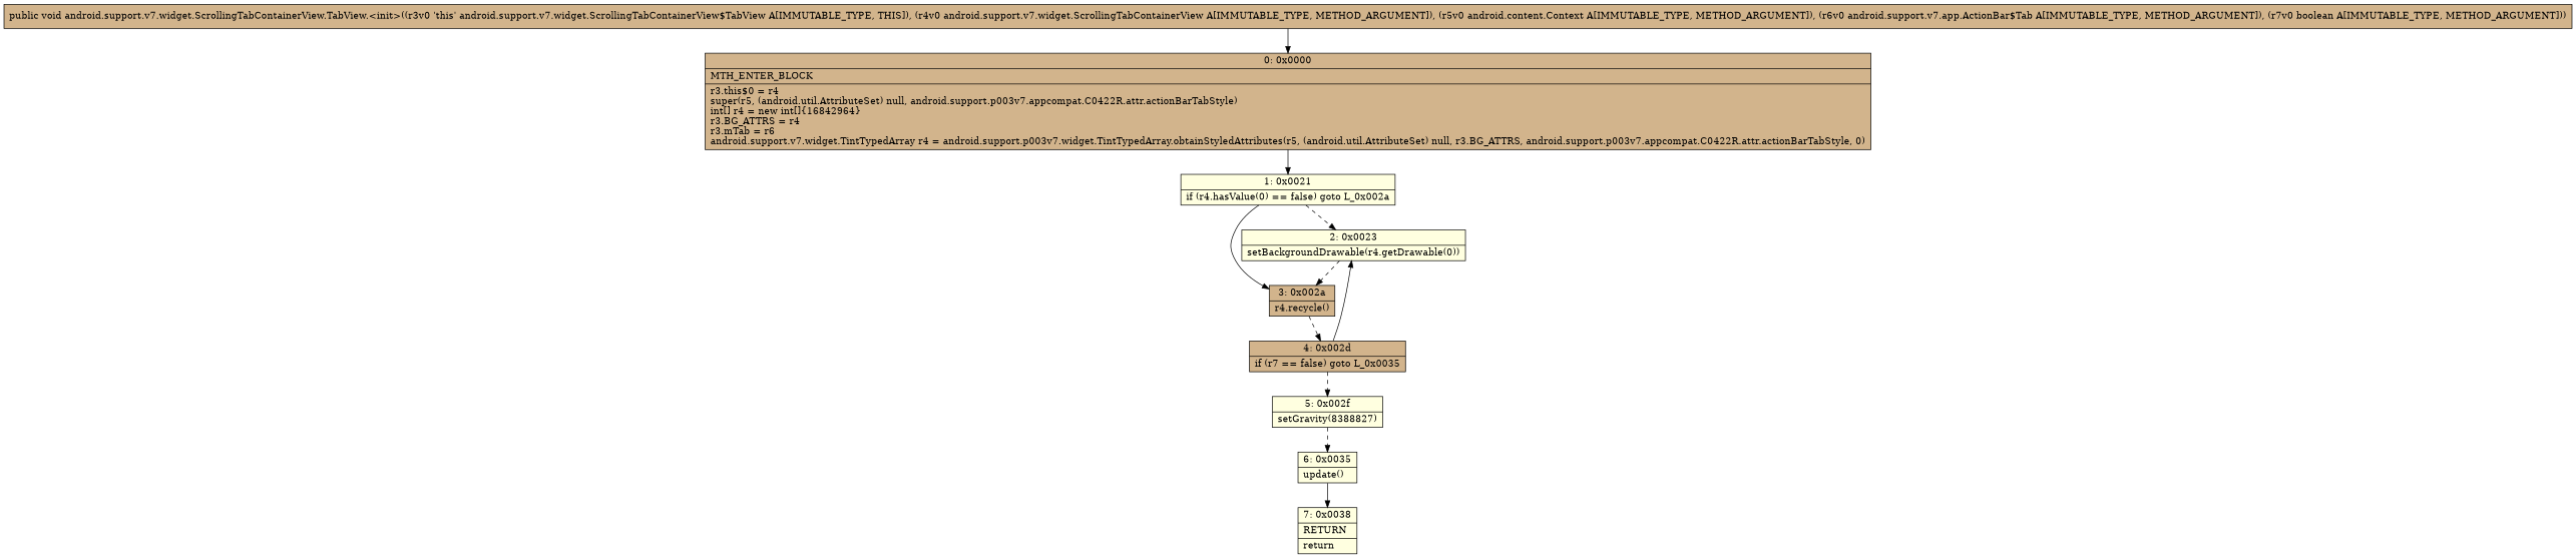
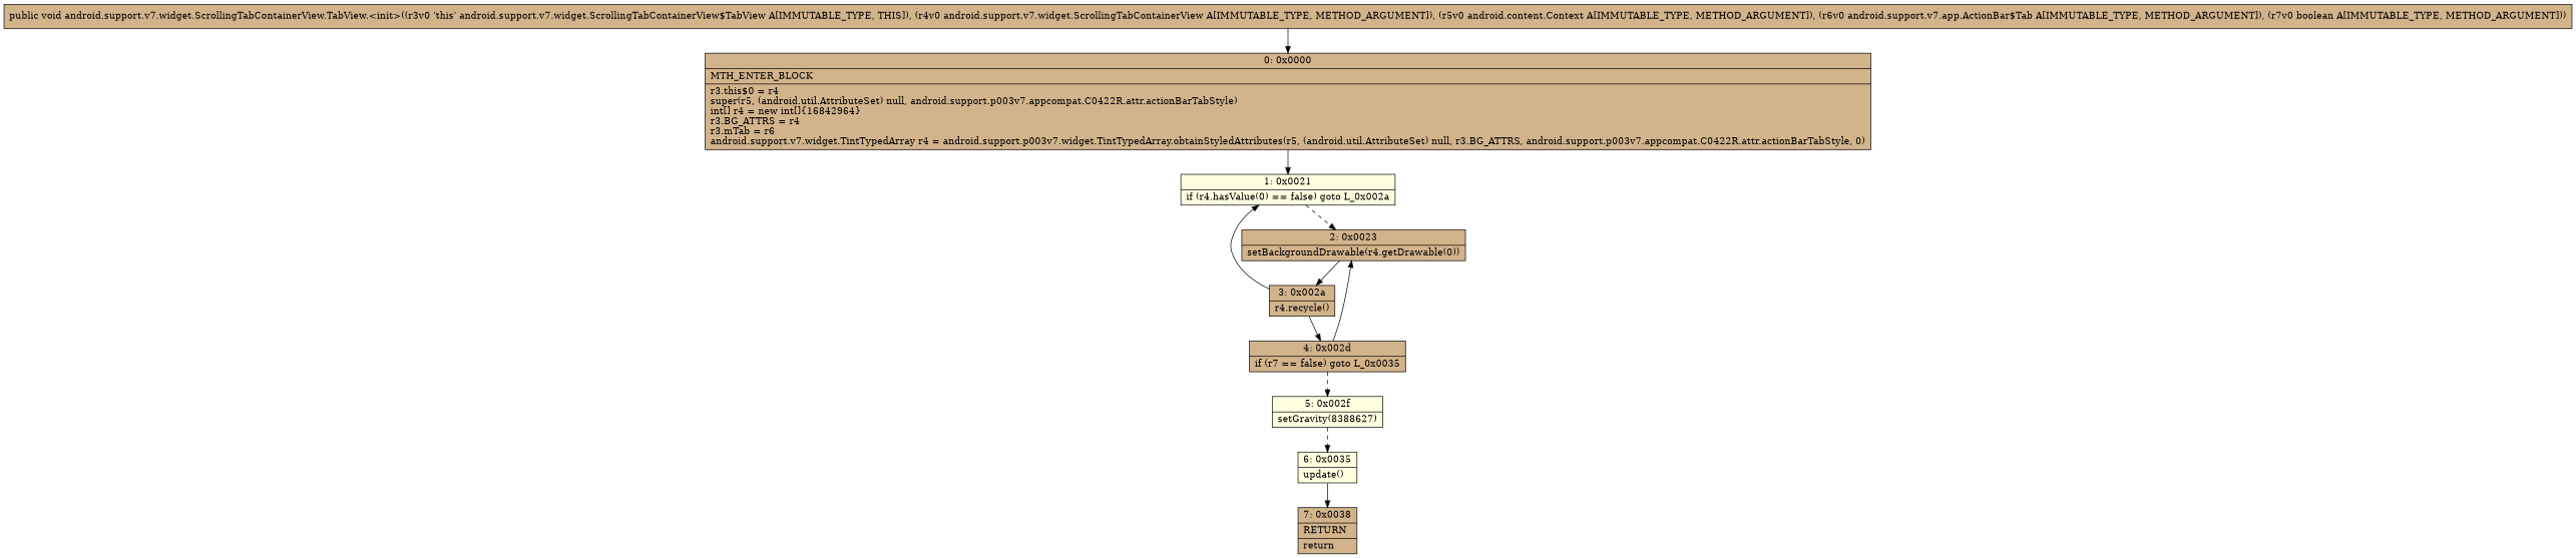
  digraph {
    node [fillcolor=tan shape=record style=filled]
    n1 [label="{0\:\ 0x0000|MTH_ENTER_BLOCK\l|r3.this$0 = r4\lsuper(r5, (android.util.AttributeSet) null, android.support.p003v7.appcompat.C0422R.attr.actionBarTabStyle)\lint[] r4 = new int[]\{16842964\}\lr3.BG_ATTRS = r4\lr3.mTab = r6\landroid.support.v7.widget.TintTypedArray r4 = android.support.p003v7.widget.TintTypedArray.obtainStyledAttributes(r5, (android.util.AttributeSet) null, r3.BG_ATTRS, android.support.p003v7.appcompat.C0422R.attr.actionBarTabStyle, 0)\l}"]
    n2 [fillcolor=lightyellow label="{1\:\ 0x0021|if (r4.hasValue(0) == false) goto L_0x002a\l}"]
-   n3 [fillcolor=lightyellow label="{2\:\ 0x0023|setBackgroundDrawable(r4.getDrawable(0))\l}"]
+   n3 [label="{2\:\ 0x0023|setBackgroundDrawable(r4.getDrawable(0))\l}"]
    n4 [label="{3\:\ 0x002a|r4.recycle()\l}"]
    n5 [label="{4\:\ 0x002d|if (r7 == false) goto L_0x0035\l}"]
-   n6 [fillcolor=lightyellow label="{5\:\ 0x002f|setGravity(8388827)\l}"]
+   n6 [fillcolor=lightyellow label="{5\:\ 0x002f|setGravity(8388627)\l}"]
    n7 [fillcolor=lightyellow label="{6\:\ 0x0035|update()\l}"]
-   n8 [fillcolor=lightyellow label="{7\:\ 0x0038|RETURN\l|return\l}"]
+   n8 [label="{7\:\ 0x0038|RETURN\l|return\l}"]
    n9 [label="{public void android.support.v7.widget.ScrollingTabContainerView.TabView.\<init\>((r3v0 'this' android.support.v7.widget.ScrollingTabContainerView$TabView A[IMMUTABLE_TYPE, THIS]), (r4v0 android.support.v7.widget.ScrollingTabContainerView A[IMMUTABLE_TYPE, METHOD_ARGUMENT]), (r5v0 android.content.Context A[IMMUTABLE_TYPE, METHOD_ARGUMENT]), (r6v0 android.support.v7.app.ActionBar$Tab A[IMMUTABLE_TYPE, METHOD_ARGUMENT]), (r7v0 boolean A[IMMUTABLE_TYPE, METHOD_ARGUMENT])) }"]
    n1 -> n2
    n2 -> n3 [style=dashed]
-   n2 -> n4
-   n3 -> n4 [style=dashed]
-   n4 -> n5 [style=dashed]
+   n4 -> n2
+   n3 -> n4
+   n4 -> n5
    n5 -> n3
    n5 -> n6 [style=dashed]
    n6 -> n7 [style=dashed]
    n7 -> n8
    n9 -> n1
  }
